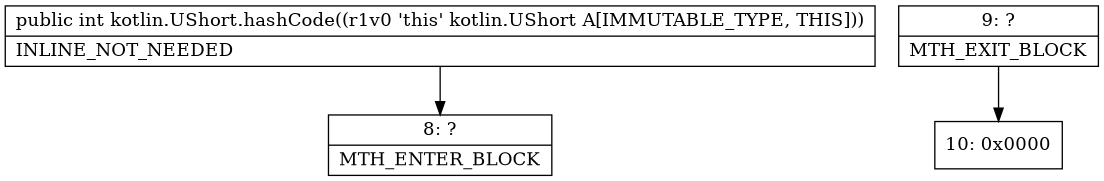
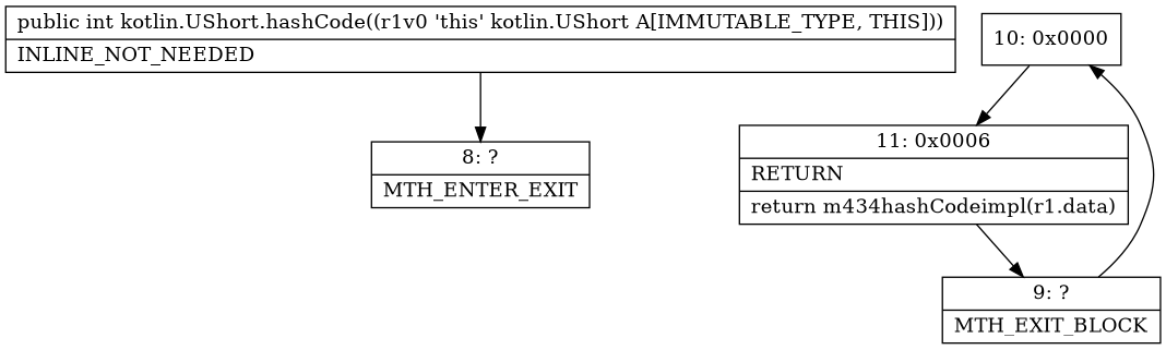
  digraph {
    node [shape=record]
-   n1 [label="{8\:\ ?|MTH_ENTER_BLOCK\l}"]
+   n1 [label="{8\:\ ?|MTH_ENTER_EXIT\l}"]
    n2 [label="{10\:\ 0x0000}"]
+   n3 [label="{11\:\ 0x0006|RETURN\l|return m434hashCodeimpl(r1.data)\l}"]
    n4 [label="{9\:\ ?|MTH_EXIT_BLOCK\l}"]
    n5 [label="{public int kotlin.UShort.hashCode((r1v0 'this' kotlin.UShort A[IMMUTABLE_TYPE, THIS]))  | INLINE_NOT_NEEDED\l}"]
+   n2 -> n3
+   n3 -> n4
    n4 -> n2
    n5 -> n1
  }
